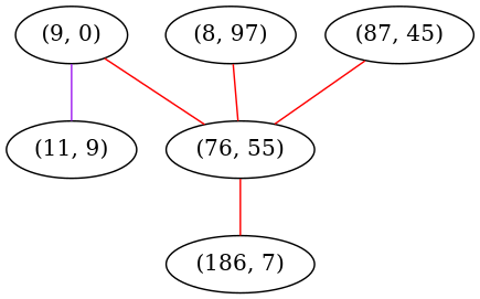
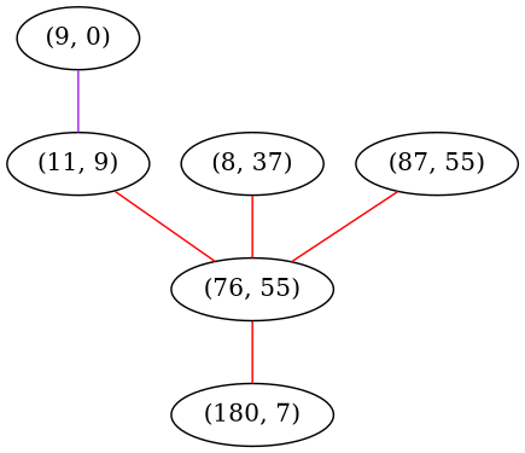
  graph {
    edge [color=red weight=1]
    n1 [label="(9, 0)"]
    "(11, 9)"
    "(76, 55)"
-   "(8, 97)"
-   "(180, 7)" [label="(186, 7)"]
-   "(87, 55)" [label="(87, 45)"]
+   "(8, 97)" [label="(8, 37)"]
+   "(180, 7)"
+   "(87, 55)"
    n1 -- "(11, 9)" [color=purple weight=4]
-   n1 -- "(76, 55)"
+   "(11, 9)" -- "(76, 55)"
    "(76, 55)" -- "(180, 7)"
    "(8, 97)" -- "(76, 55)"
    "(87, 55)" -- "(76, 55)"
  }
